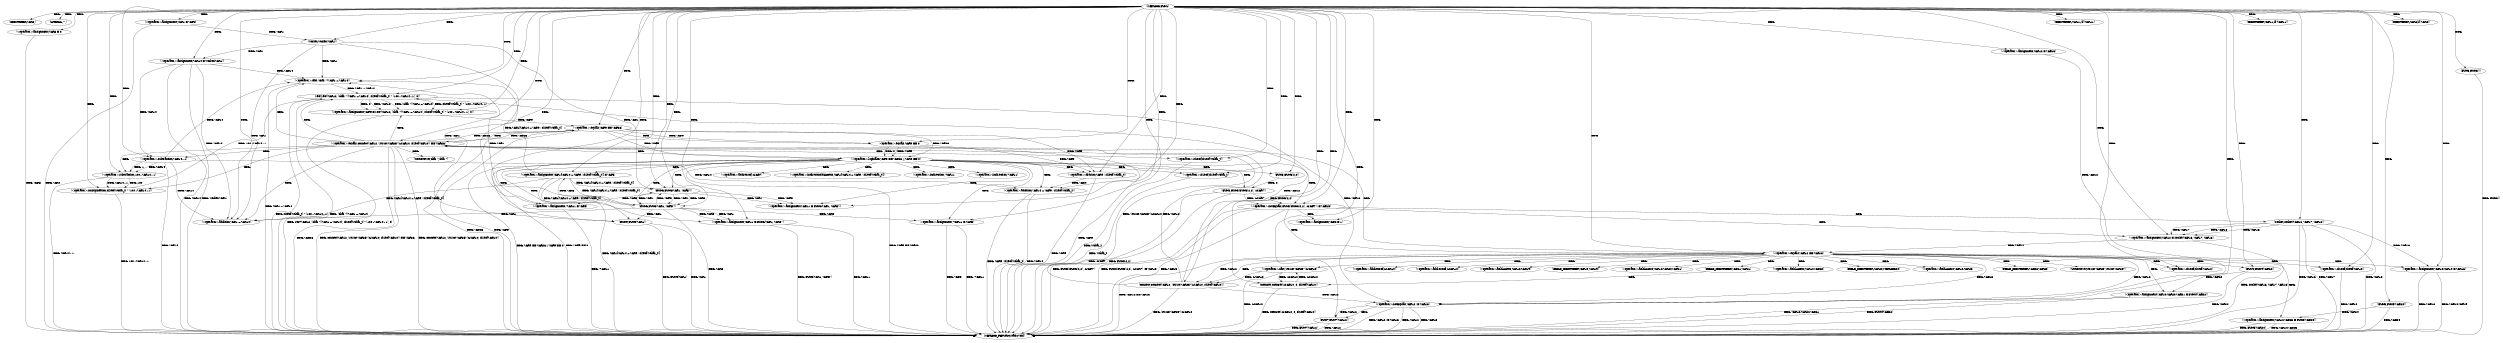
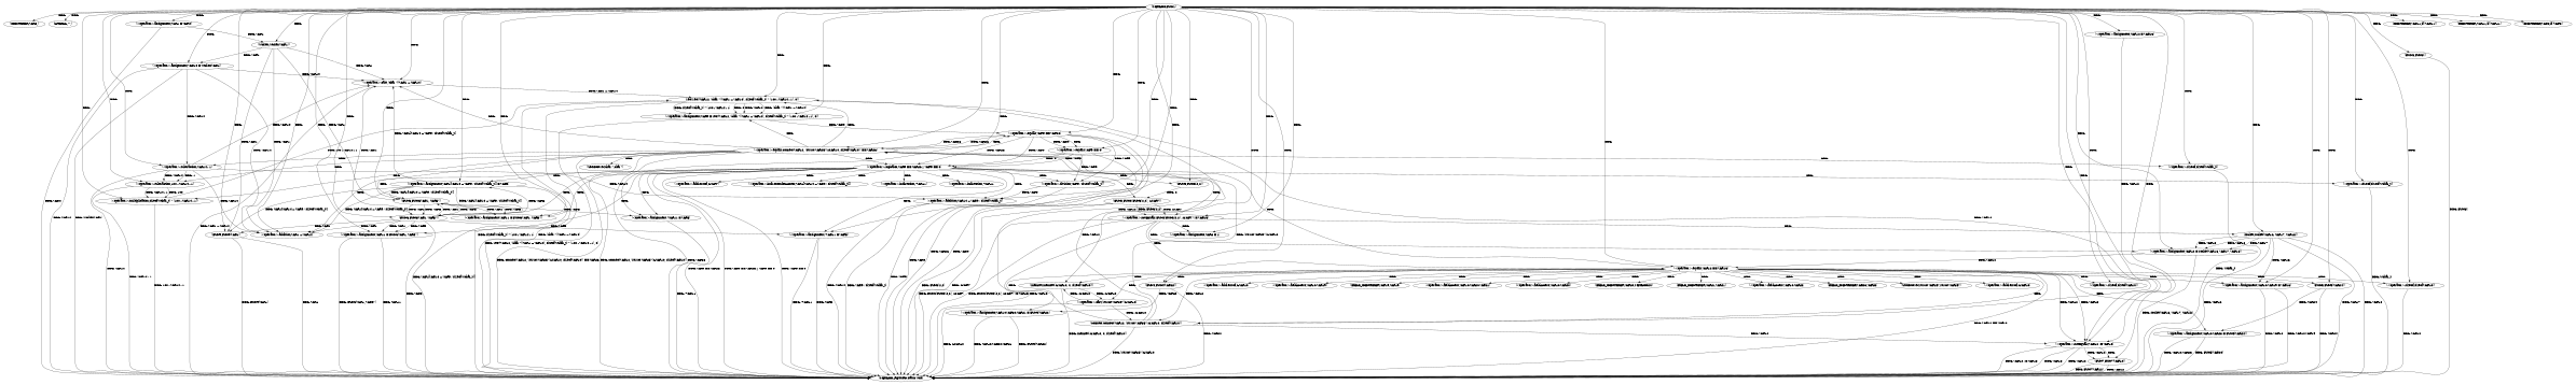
  digraph {
    n1 [label="(METHOD,FUN1)"]
    n2 [label="(IDENTIFIER,VAR3,)"]
    n3 [label="(LITERAL,\"\",)"]
    n4 [label="(<operator>.assignment,VAR1 = VAR4)"]
-   n5 [label="(<operator>.assignment,VAR8 = 0)"]
    n6 [label="(<operator>.assignment,VAR12 = VAR13)"]
    n7 [label="(<operator>.assignment,VAR14 = wcslen(VAR1))"]
    n8 [label="(wcslen,wcslen(VAR1))"]
    n9 [label="(<operator>.notEquals,FUN2(FUN3(2,2), &VAR7) != VAR15)"]
    n10 [label="(FUN3,FUN3(2,2))"]
    n11 [label="(<operator>.assignment,VAR8 = 1)"]
    n12 [label="(<operator>.assignment,VAR12 = socket(VAR16, VAR17, VAR18))"]
    n13 [label="(socket,socket(VAR16, VAR17, VAR18))"]
    n14 [label="(<operator>.equals,VAR12 == VAR13)"]
    n15 [label="(memset,memset(&VAR10, 0, sizeof(VAR10)))"]
    n16 [label="(<operator>.sizeOf,sizeof(VAR10))"]
    n17 [label="(<operator>.assignment,VAR10.VAR19 = VAR16)"]
    n18 [label="(FUN4,FUN4(VAR22))"]
    n19 [label="(FUN5,FUN5(VAR24))"]
    n20 [label="(<operator>.equals,connect(VAR12, (struct VAR25*)&VAR10, sizeof(VAR10)) == VAR26)"]
    n21 [label="(connect,connect(VAR12, (struct VAR25*)&VAR10, sizeof(VAR10)))"]
    n22 [label="(<operator>.sizeOf,sizeof(VAR10))"]
    n23 [label="(<operator>.assignment,VAR9 = recv(VAR12, (char *)(VAR1 + VAR14), sizeof(wchar_t) * (100 - VAR14 - 1), 0))"]
    n24 [label="(recv,recv(VAR12, (char *)(VAR1 + VAR14), sizeof(wchar_t) * (100 - VAR14 - 1), 0))"]
    n25 [label="(<operator>.cast,(char *)(VAR1 + VAR14))"]
    n26 [label="(<operator>.addition,VAR1 + VAR14)"]
    n27 [label="(<operator>.multiplication,sizeof(wchar_t) * (100 - VAR14 - 1))"]
    n28 [label="(<operator>.sizeOf,sizeof(wchar_t))"]
    n29 [label="(<operator>.subtraction,100 - VAR14 - 1)"]
    n30 [label="(<operator>.subtraction,VAR14 - 1)"]
    n31 [label="(<operator>.equals,VAR9 == VAR26)"]
    n32 [label="(<operator>.equals,VAR9 == 0)"]
    n33 [label="(<operator>.assignment,VAR1[VAR14 + VAR9 / sizeof(wchar_t)] = VAR5)"]
    n34 [label="(<operator>.addition,VAR14 + VAR9 / sizeof(wchar_t))"]
    n35 [label="(<operator>.division,VAR9 / sizeof(wchar_t))"]
    n36 [label="(<operator>.sizeOf,sizeof(wchar_t))"]
    n37 [label="(<operator>.assignment,VAR11 = FUN6(VAR1, VAR5''))"]
    n38 [label="(FUN6,FUN6(VAR1, VAR5''))"]
    n39 [label="(IDENTIFIER,VAR11,if (VAR11))"]
    n40 [label="(<operator>.assignment,*VAR11 = VAR5)"]
    n41 [label="(<operator>.assignment,VAR11 = FUN6(VAR1, VAR5''))"]
    n42 [label="(FUN6,FUN6(VAR1, VAR5''))"]
    n43 [label="(IDENTIFIER,VAR11,if (VAR11))"]
    n44 [label="(<operator>.assignment,*VAR11 = VAR5)"]
    n45 [label="(<operator>.notEquals,VAR12 != VAR13)"]
    n46 [label="(FUN7,FUN7(VAR12))"]
    n47 [label="(IDENTIFIER,VAR8,if (VAR8))"]
    n48 [label="(FUN8,FUN8())"]
    n49 [label="(FUN9,FUN9(VAR1))"]
    n50 [label="(METHOD_RETURN,static void)"]
    n51 [label="(FUN2,FUN2(FUN3(2,2), &VAR7))"]
    n52 [label="(<operator>.assignment,VAR10.VAR20.VAR21 = FUN4(VAR22))"]
    n53 [label="(<operator>.assignment,VAR10.VAR23 = FUN5(VAR24))"]
    n54 [label="(<operator>.cast,(struct VAR25*)&VAR10)"]
    n55 [label="(<operator>.addressOf,&VAR10)"]
    n56 [label="(<operator>.fieldAccess,VAR10.VAR19)"]
    n57 [label="(FIELD_IDENTIFIER,VAR19,VAR19)"]
    n58 [label="(<operator>.fieldAccess,VAR10.VAR20.VAR21)"]
    n59 [label="(<operator>.fieldAccess,VAR10.VAR20)"]
    n60 [label="(FIELD_IDENTIFIER,VAR20,METHOD20)"]
    n61 [label="(FIELD_IDENTIFIER,VAR21,VAR21)"]
    n62 [label="(<operator>.fieldAccess,VAR10.VAR23)"]
    n63 [label="(FIELD_IDENTIFIER,VAR23,VAR23)"]
    n64 [label="(UNKNOWN,struct VAR25*,struct VAR25*)"]
    n65 [label="(<operator>.addressOf,&VAR10)"]
    n66 [label="(<operator>.logicalOr,VAR9 == VAR26 || VAR9 == 0)"]
    n67 [label="(UNKNOWN,char *,char *)"]
    n68 [label="(<operator>.addressOf,&VAR7)"]
    n69 [label="(<operator>.indirectIndexAccess,VAR1[VAR14 + VAR9 / sizeof(wchar_t)])"]
    n70 [label="(<operator>.indirection,*VAR11)"]
    n71 [label="(<operator>.indirection,*VAR11)"]
    n1 -> n2 [label="DDG: "]
    n1 -> n3 [label="DDG: "]
    n1 -> n4 [label="DDG: "]
-   n1 -> n5 [label="DDG: "]
    n1 -> n6 [label="DDG: "]
    n1 -> n7 [label="DDG: "]
    n1 -> n8 [label="DDG: "]
    n1 -> n9 [label="DDG: "]
    n1 -> n10 [label="DDG: "]
    n1 -> n11 [label="DDG: "]
    n1 -> n12 [label="DDG: "]
    n1 -> n13 [label="DDG: "]
    n1 -> n14 [label="DDG: "]
    n1 -> n15 [label="DDG: "]
    n1 -> n16 [label="DDG: "]
    n1 -> n17 [label="DDG: "]
    n1 -> n18 [label="DDG: "]
    n1 -> n19 [label="DDG: "]
    n1 -> n20 [label="DDG: "]
    n1 -> n21 [label="DDG: "]
    n1 -> n22 [label="DDG: "]
    n1 -> n23 [label="DDG: "]
    n1 -> n24 [label="DDG: "]
    n1 -> n25 [label="DDG: "]
    n1 -> n26 [label="DDG: "]
    n1 -> n27 [label="DDG: "]
    n1 -> n28 [label="DDG: "]
    n1 -> n29 [label="DDG: "]
    n1 -> n30 [label="DDG: "]
    n1 -> n31 [label="DDG: "]
    n1 -> n32 [label="DDG: "]
    n1 -> n33 [label="DDG: "]
    n1 -> n34 [label="DDG: "]
    n1 -> n35 [label="DDG: "]
    n1 -> n36 [label="DDG: "]
    n1 -> n37 [label="DDG: "]
    n1 -> n38 [label="DDG: "]
    n1 -> n39 [label="DDG: "]
    n1 -> n40 [label="DDG: "]
    n1 -> n41 [label="DDG: "]
    n1 -> n42 [label="DDG: "]
    n1 -> n43 [label="DDG: "]
    n1 -> n44 [label="DDG: "]
    n1 -> n45 [label="DDG: "]
    n1 -> n46 [label="DDG: "]
    n1 -> n47 [label="DDG: "]
    n1 -> n48 [label="DDG: "]
    n1 -> n49 [label="DDG: "]
    n4 -> n8 [label="DDG: VAR1"]
    n4 -> n50 [label="DDG: VAR4"]
-   n5 -> n50 [label="DDG: VAR8"]
    n6 -> n45 [label="DDG: VAR12"]
    n7 -> n25 [label="DDG: VAR14"]
    n7 -> n26 [label="DDG: VAR14"]
    n7 -> n30 [label="DDG: VAR14"]
    n7 -> n50 [label="DDG: VAR14"]
    n7 -> n50 [label="DDG: wcslen(VAR1)"]
    n8 -> n7 [label="DDG: VAR1"]
    n8 -> n25 [label="DDG: VAR1"]
    n8 -> n26 [label="DDG: VAR1"]
    n8 -> n38 [label="DDG: VAR1"]
    n8 -> n49 [label="DDG: VAR1"]
    n9 -> n11 [label="CDG: "]
    n9 -> n12 [label="CDG: "]
    n9 -> n13 [label="CDG: "]
    n9 -> n14 [label="CDG: "]
    n9 -> n50 [label="DDG: FUN2(FUN3(2,2), &VAR7)"]
    n9 -> n50 [label="DDG: FUN2(FUN3(2,2), &VAR7) != VAR15"]
    n9 -> n50 [label="DDG: VAR15"]
    n10 -> n51 [label="DDG: 2"]
    n12 -> n14 [label="DDG: VAR12"]
    n12 -> n50 [label="DDG: socket(VAR16, VAR17, VAR18)"]
    n13 -> n12 [label="DDG: VAR16"]
    n13 -> n12 [label="DDG: VAR17"]
    n13 -> n12 [label="DDG: VAR18"]
    n13 -> n17 [label="DDG: VAR16"]
    n13 -> n50 [label="DDG: VAR16"]
    n13 -> n50 [label="DDG: VAR17"]
    n13 -> n50 [label="DDG: VAR18"]
-   n61 -> n15 [label="CDG: "]
+   n14 -> n15 [label="CDG: "]
    n14 -> n16 [label="CDG: "]
    n14 -> n17 [label="CDG: "]
    n14 -> n18 [label="CDG: "]
+   n14 -> n19 [label="CDG: "]
    n14 -> n20 [label="CDG: "]
    n14 -> n21 [label="DDG: VAR12"]
    n14 -> n21 [label="CDG: "]
    n14 -> n22 [label="CDG: "]
    n14 -> n45 [label="DDG: VAR12"]
    n14 -> n45 [label="DDG: VAR13"]
    n14 -> n50 [label="DDG: VAR12 == VAR13"]
    n14 -> n52 [label="CDG: "]
    n14 -> n53 [label="CDG: "]
    n14 -> n54 [label="CDG: "]
    n14 -> n55 [label="CDG: "]
    n14 -> n56 [label="CDG: "]
    n14 -> n57 [label="CDG: "]
    n14 -> n58 [label="CDG: "]
    n14 -> n59 [label="CDG: "]
    n14 -> n60 [label="CDG: "]
    n14 -> n61 [label="CDG: "]
    n14 -> n62 [label="CDG: "]
    n14 -> n63 [label="CDG: "]
    n14 -> n64 [label="CDG: "]
    n14 -> n65 [label="CDG: "]
    n15 -> n50 [label="DDG: memset(&VAR10, 0, sizeof(VAR10))"]
    n15 -> n54 [label="DDG: &VAR10"]
    n17 -> n50 [label="DDG: VAR16"]
    n17 -> n50 [label="DDG: VAR10.VAR19"]
    n18 -> n50 [label="DDG: VAR22"]
    n18 -> n52 [label="DDG: VAR22"]
    n19 -> n50 [label="DDG: VAR24"]
    n19 -> n53 [label="DDG: VAR24"]
    n20 -> n23 [label="CDG: "]
    n20 -> n24 [label="CDG: "]
    n20 -> n25 [label="CDG: "]
    n20 -> n26 [label="CDG: "]
    n20 -> n27 [label="CDG: "]
    n20 -> n28 [label="CDG: "]
    n20 -> n29 [label="CDG: "]
    n20 -> n30 [label="CDG: "]
    n20 -> n31 [label="DDG: VAR26"]
    n20 -> n31 [label="CDG: "]
    n20 -> n50 [label="DDG: connect(VAR12, (struct VAR25*)&VAR10, sizeof(VAR10))"]
    n20 -> n50 [label="DDG: VAR26"]
    n20 -> n50 [label="DDG: connect(VAR12, (struct VAR25*)&VAR10, sizeof(VAR10)) == VAR26"]
    n20 -> n66 [label="CDG: "]
    n20 -> n67 [label="CDG: "]
    n21 -> n20 [label="DDG: VAR12"]
    n21 -> n20 [label="DDG: (struct VAR25*)&VAR10"]
    n21 -> n24 [label="DDG: VAR12"]
    n21 -> n45 [label="DDG: VAR12"]
    n21 -> n50 [label="DDG: (struct VAR25*)&VAR10"]
    n22 -> n50 [label="DDG: VAR10"]
    n23 -> n31 [label="DDG: VAR9"]
    n23 -> n50 [label="DDG: recv(VAR12, (char *)(VAR1 + VAR14), sizeof(wchar_t) * (100 - VAR14 - 1), 0)"]
    n24 -> n23 [label="DDG: VAR12"]
    n24 -> n23 [label="DDG: (char *)(VAR1 + VAR14)"]
    n24 -> n23 [label="DDG: sizeof(wchar_t) * (100 - VAR14 - 1)"]
    n24 -> n23 [label="DDG: 0"]
    n24 -> n45 [label="DDG: VAR12"]
    n24 -> n50 [label="DDG: sizeof(wchar_t) * (100 - VAR14 - 1)"]
    n24 -> n50 [label="DDG: (char *)(VAR1 + VAR14)"]
    n25 -> n24 [label="DDG: VAR1 + VAR14"]
    n25 -> n50 [label="DDG: VAR1 + VAR14"]
    n27 -> n24 [label="DDG: 100 - VAR14 - 1"]
    n27 -> n50 [label="DDG: 100 - VAR14 - 1"]
    n28 -> n50 [label="DDG: wchar_t"]
    n29 -> n27 [label="DDG: 100"]
    n29 -> n27 [label="DDG: VAR14 - 1"]
    n29 -> n50 [label="DDG: VAR14 - 1"]
    n30 -> n25 [label="DDG: VAR14"]
    n30 -> n26 [label="DDG: VAR14"]
    n30 -> n29 [label="DDG: VAR14"]
    n30 -> n29 [label="DDG: 1"]
    n30 -> n34 [label="DDG: VAR14"]
    n30 -> n50 [label="DDG: VAR14"]
    n31 -> n20 [label="DDG: VAR26"]
    n31 -> n32 [label="DDG: VAR9"]
    n31 -> n32 [label="CDG: "]
    n31 -> n35 [label="DDG: VAR9"]
    n31 -> n50 [label="DDG: VAR26"]
    n31 -> n50 [label="DDG: VAR9"]
    n31 -> n66 [label="DDG: VAR9"]
    n31 -> n66 [label="DDG: VAR26"]
    n32 -> n35 [label="DDG: VAR9"]
    n32 -> n50 [label="DDG: VAR9"]
    n32 -> n66 [label="DDG: VAR9"]
    n32 -> n66 [label="DDG: 0"]
    n33 -> n25 [label="DDG: VAR1[VAR14 + VAR9 / sizeof(wchar_t)]"]
    n33 -> n26 [label="DDG: VAR1[VAR14 + VAR9 / sizeof(wchar_t)]"]
    n33 -> n38 [label="DDG: VAR1[VAR14 + VAR9 / sizeof(wchar_t)]"]
    n33 -> n42 [label="DDG: VAR1[VAR14 + VAR9 / sizeof(wchar_t)]"]
    n33 -> n49 [label="DDG: VAR1[VAR14 + VAR9 / sizeof(wchar_t)]"]
    n33 -> n50 [label="DDG: VAR1[VAR14 + VAR9 / sizeof(wchar_t)]"]
    n34 -> n50 [label="DDG: VAR9 / sizeof(wchar_t)"]
    n34 -> n50 [label="DDG: VAR14"]
    n35 -> n34 [label="DDG: VAR9"]
    n35 -> n50 [label="DDG: VAR9"]
    n36 -> n50 [label="DDG: wchar_t"]
    n38 -> n37 [label="DDG: VAR1"]
    n38 -> n37 [label="DDG: VAR5"]
    n38 -> n40 [label="DDG: VAR5"]
    n38 -> n42 [label="DDG: VAR1"]
    n38 -> n42 [label="DDG: VAR5"]
    n40 -> n50 [label="DDG: *VAR11"]
    n41 -> n50 [label="DDG: FUN6(VAR1, VAR5'')"]
    n41 -> n50 [label="DDG: VAR11"]
    n42 -> n25 [label="DDG: VAR1"]
    n42 -> n26 [label="DDG: VAR1"]
    n42 -> n33 [label="DDG: VAR5"]
    n42 -> n38 [label="DDG: VAR1"]
    n42 -> n38 [label="DDG: VAR5"]
    n42 -> n41 [label="DDG: VAR1"]
    n42 -> n41 [label="DDG: VAR5"]
    n42 -> n44 [label="DDG: VAR5"]
    n42 -> n49 [label="DDG: VAR1"]
    n42 -> n50 [label="DDG: VAR5"]
    n44 -> n50 [label="DDG: VAR5"]
    n44 -> n50 [label="DDG: *VAR11"]
    n45 -> n46 [label="DDG: VAR12"]
    n45 -> n46 [label="CDG: "]
    n45 -> n50 [label="DDG: VAR12 != VAR13"]
    n45 -> n50 [label="DDG: VAR13"]
    n45 -> n50 [label="DDG: VAR12"]
    n46 -> n50 [label="DDG: FUN7(VAR12)"]
    n46 -> n50 [label="DDG: VAR12"]
    n48 -> n50 [label="DDG: FUN8()"]
    n49 -> n50 [label="DDG: VAR1"]
    n49 -> n50 [label="DDG: FUN9(VAR1)"]
    n51 -> n9 [label="DDG: FUN3(2,2)"]
    n51 -> n9 [label="DDG: &VAR7"]
    n51 -> n50 [label="DDG: &VAR7"]
    n51 -> n50 [label="DDG: FUN3(2,2)"]
    n52 -> n50 [label="DDG: VAR10.VAR20.VAR21"]
    n52 -> n50 [label="DDG: FUN4(VAR22)"]
    n53 -> n50 [label="DDG: FUN5(VAR24)"]
    n53 -> n50 [label="DDG: VAR10.VAR23"]
    n54 -> n15 [label="DDG: &VAR10"]
    n54 -> n21 [label="DDG: &VAR10"]
    n54 -> n50 [label="DDG: &VAR10"]
    n66 -> n9 [label="CDG: "]
    n66 -> n10 [label="CDG: "]
    n66 -> n33 [label="CDG: "]
    n66 -> n34 [label="CDG: "]
    n66 -> n35 [label="CDG: "]
    n66 -> n36 [label="CDG: "]
    n66 -> n37 [label="CDG: "]
    n66 -> n38 [label="CDG: "]
    n66 -> n40 [label="CDG: "]
    n66 -> n41 [label="CDG: "]
    n66 -> n42 [label="CDG: "]
    n66 -> n44 [label="CDG: "]
    n66 -> n50 [label="DDG: VAR9 == VAR26"]
    n66 -> n50 [label="DDG: VAR9 == VAR26 || VAR9 == 0"]
    n66 -> n50 [label="DDG: VAR9 == 0"]
    n66 -> n51 [label="CDG: "]
    n66 -> n68 [label="CDG: "]
    n66 -> n69 [label="CDG: "]
    n66 -> n70 [label="CDG: "]
    n66 -> n71 [label="CDG: "]
  }
